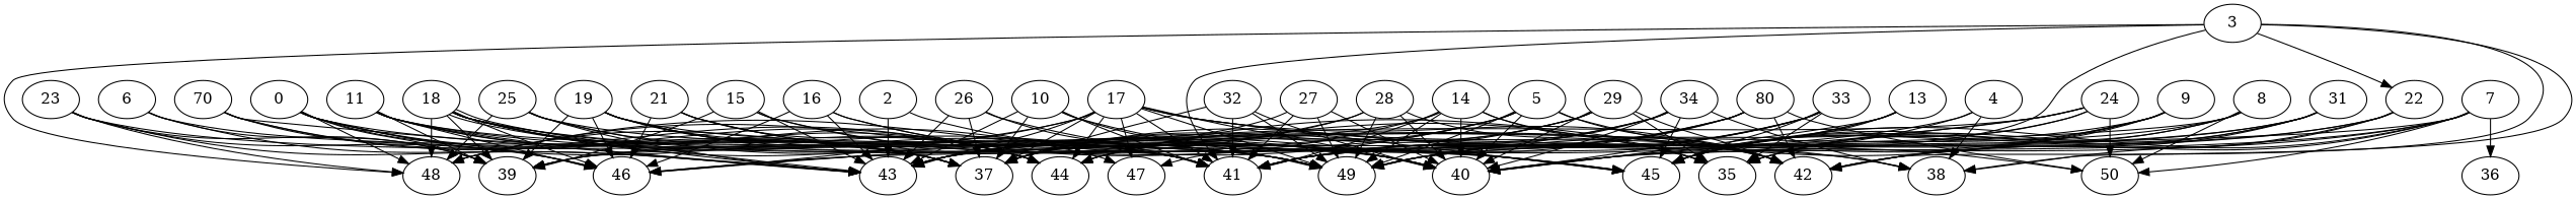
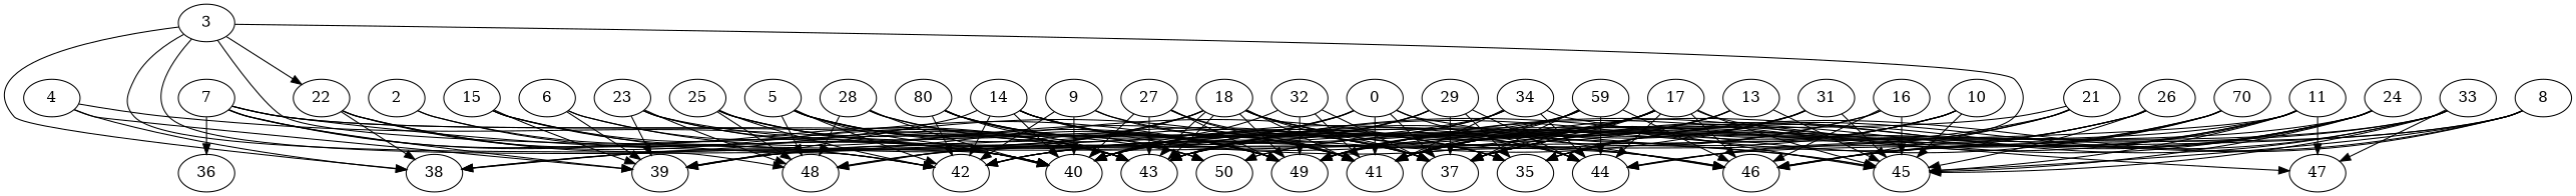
  digraph {
    node [alpha=0.19]
    n1 [alpha=0.01 expect_size=43697152 label=0]
    37 [alpha=0.01 expect_size=35287040]
    39 [alpha=0.04 expect_size=17610752]
    40 [alpha=0.07 expect_size=38041600]
    41 [alpha=0.20 expect_size=38788096]
    44 [alpha=0.03 expect_size=34887680]
    46 [alpha=0.15 expect_size=38892544]
    48 [expect_size=33601536]
    2 [alpha=0.20 expect_size=18382848]
    43 [alpha=0.00 expect_size=15481856]
    3 [expect_size=25230336]
    38 [alpha=0.05 expect_size=23408640]
    42 [alpha=0.01 expect_size=15983616]
    22 [alpha=0.13 expect_size=24675328]
    45 [alpha=0.13 expect_size=22006784]
    4 [alpha=0.08 expect_size=7798784]
    5 [alpha=0.10 expect_size=51995648]
    49 [alpha=0.08 expect_size=44248064]
    50 [alpha=0.13 expect_size=5913600]
    6 [expect_size=36959232]
    7 [alpha=0.03 expect_size=31251456]
    36 [alpha=0.16 expect_size=31686656]
    8 [alpha=0.18 expect_size=26801152]
    35 [alpha=0.07 expect_size=33786880]
    9 [alpha=0.08 expect_size=25389056]
    10 [alpha=0.04 expect_size=6516736]
    11 [expect_size=48561152]
    47 [alpha=0.04 expect_size=30518272]
    13 [alpha=0.05 expect_size=50035712]
    14 [alpha=0.03 expect_size=47417344]
    15 [alpha=0.06 expect_size=20110336]
    16 [alpha=0.14 expect_size=44588032]
    17 [alpha=0.18 expect_size=41958400]
    18 [alpha=0.08 expect_size=48534528]
-   19 [alpha=0.02 expect_size=43070464]
+   19 [alpha=0.02 expect_size=43070464 label=59]
    n36 [expect_size=15827968 label=70]
    21 [alpha=0.13 expect_size=25950208]
    23 [alpha=0.01 expect_size=49687552]
    24 [alpha=0.10 expect_size=13259776]
    25 [expect_size=20233216]
    26 [alpha=0.02 expect_size=35497984]
    27 [alpha=0.15 expect_size=22331392]
    28 [alpha=0.18 expect_size=18632704]
    29 [alpha=0.09 expect_size=38109184]
    n45 [alpha=0.00 expect_size=41761792 label=80]
    31 [alpha=0.10 expect_size=40060928]
    32 [alpha=0.20 expect_size=24276992]
    33 [alpha=0.08 expect_size=7550976]
    34 [alpha=0.15 expect_size=9868288]
    n1 -> 37
    n1 -> 39
    n1 -> 40
    n1 -> 41
    n1 -> 44
    n1 -> 46
    n1 -> 48
    2 -> 40
    2 -> 43
    3 -> 40
    3 -> 41
    3 -> 48
    3 -> 38
    3 -> 42
    3 -> 22
    22 -> 41
    22 -> 38
    22 -> 42
    22 -> 49
    4 -> 39
    4 -> 40
    4 -> 38
    5 -> 37
    5 -> 40
    5 -> 48
    5 -> 43
    5 -> 42
    5 -> 49
    5 -> 50
    6 -> 39
    6 -> 41
    6 -> 43
    7 -> 39
    7 -> 40
    7 -> 43
    7 -> 42
    7 -> 45
    7 -> 50
    7 -> 36
    8 -> 44
    8 -> 46
    8 -> 45
    8 -> 50
    8 -> 35
    9 -> 40
    9 -> 41
    9 -> 44
    9 -> 42
-   9 -> 45
    10 -> 37
    10 -> 41
    10 -> 43
    10 -> 45
    10 -> 49
    11 -> 37
    11 -> 39
    11 -> 46
    11 -> 43
    11 -> 45
    11 -> 49
    11 -> 47
    13 -> 40
    13 -> 41
    13 -> 45
    13 -> 49
    14 -> 39
    14 -> 40
    14 -> 41
    14 -> 46
    14 -> 42
    14 -> 49
    14 -> 35
    15 -> 39
    15 -> 40
    15 -> 43
    15 -> 35
    16 -> 40
    16 -> 46
    16 -> 43
    16 -> 45
    17 -> 37
    17 -> 40
    17 -> 41
    17 -> 44
    17 -> 46
    17 -> 48
    17 -> 43
    17 -> 38
    17 -> 42
    17 -> 45
    17 -> 49
    17 -> 47
    18 -> 37
    18 -> 39
    18 -> 41
    18 -> 44
    18 -> 46
    18 -> 48
    18 -> 43
    18 -> 43
    18 -> 38
    18 -> 45
    18 -> 49
    19 -> 37
    19 -> 39
    19 -> 41
    19 -> 44
    19 -> 46
    19 -> 42
    19 -> 49
    n36 -> 37
    n36 -> 44
    n36 -> 46
    n36 -> 43
    21 -> 40
    21 -> 41
    21 -> 44
    21 -> 46
    23 -> 39
    23 -> 46
    23 -> 48
    23 -> 43
    23 -> 49
    24 -> 37
    24 -> 46
    24 -> 45
    24 -> 49
    24 -> 50
    24 -> 35
    25 -> 37
    25 -> 48
    25 -> 43
    25 -> 42
    25 -> 49
    26 -> 37
    26 -> 41
    26 -> 43
    26 -> 45
    27 -> 37
    27 -> 40
    27 -> 41
    27 -> 49
    28 -> 40
    28 -> 48
-   28 -> 43
+   27 -> 43
    28 -> 49
    28 -> 35
    29 -> 37
    29 -> 40
    29 -> 44
    29 -> 43
    29 -> 42
    29 -> 35
    n45 -> 37
    n45 -> 41
    n45 -> 43
    n45 -> 42
    n45 -> 49
    n45 -> 50
    31 -> 41
    31 -> 42
    31 -> 45
    31 -> 49
    31 -> 35
    32 -> 37
    32 -> 40
    32 -> 41
    32 -> 49
    33 -> 40
    33 -> 41
    33 -> 45
    33 -> 49
    33 -> 35
    33 -> 47
    34 -> 40
    34 -> 41
    34 -> 44
    34 -> 43
    34 -> 38
    34 -> 45
  }
